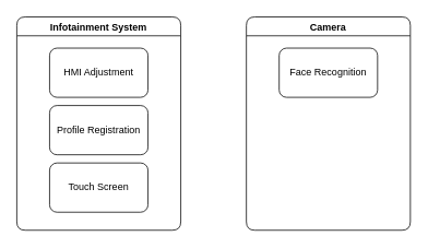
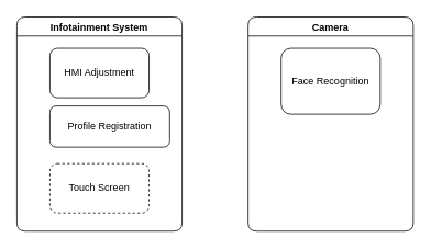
  <mxCell id="0" />
  <mxCell id="1" parent="0" />
  <mxCell id="2" value="Infotainment System" style="swimlane;labelBackgroundColor=none;rounded=1;swimlaneHead=1;absoluteArcSize=0;connectable=1;allowArrows=1;pointerEvents=1;expand=1;editable=1;movable=1;resizable=1;rotatable=1;deletable=1;locked=0;direction=east;overflow=visible;" parent="1" vertex="1"><mxGeometry x="20" y="20" width="200" height="260" as="geometry"><mxRectangle x="40" y="30" width="150" height="30" as="alternateBounds" /></mxGeometry></mxCell>
- <mxCell id="3" value="Touch Screen" style="rounded=1;whiteSpace=wrap;html=1;labelBackgroundColor=none;" parent="2" vertex="1"><mxGeometry x="40" y="178" width="120" height="60" as="geometry" /></mxCell>
- <mxCell id="4" value="Profile Registration" style="rounded=1;whiteSpace=wrap;html=1;labelBackgroundColor=none;" parent="2" vertex="1"><mxGeometry x="40" y="108" width="120" height="60" as="geometry" /></mxCell>
+ <mxCell id="3" value="Touch Screen" style="rounded=1;whiteSpace=wrap;html=1;labelBackgroundColor=none;dashed=1;" parent="2" vertex="1"><mxGeometry x="40" y="178" width="120" height="60" as="geometry" /></mxCell>
+ <mxCell id="4" value="Profile Registration" style="rounded=1;whiteSpace=wrap;html=1;labelBackgroundColor=none;" parent="2" vertex="1"><mxGeometry x="40" y="108" width="145" height="50" as="geometry" /></mxCell>
  <mxCell id="5" value="HMI Adjustment" style="rounded=1;whiteSpace=wrap;html=1;labelBackgroundColor=none;" parent="2" vertex="1"><mxGeometry x="40" y="38" width="120" height="60" as="geometry" /></mxCell>
  <mxCell id="6" value="Camera" style="swimlane;labelBackgroundColor=none;rounded=1;" parent="1" vertex="1"><mxGeometry x="300" y="20" width="200" height="260" as="geometry"><mxRectangle x="320" y="30" width="78" height="26" as="alternateBounds" /></mxGeometry></mxCell>
- <mxCell id="7" value="Face Recognition" style="rounded=1;whiteSpace=wrap;html=1;labelBackgroundColor=none;" parent="6" vertex="1"><mxGeometry x="40" y="38" width="120" height="60" as="geometry" /></mxCell>
+ <mxCell id="7" value="Face Recognition" style="rounded=1;whiteSpace=wrap;html=1;labelBackgroundColor=none;" parent="6" vertex="1"><mxGeometry x="40" y="38" width="120" height="80" as="geometry" /></mxCell>
